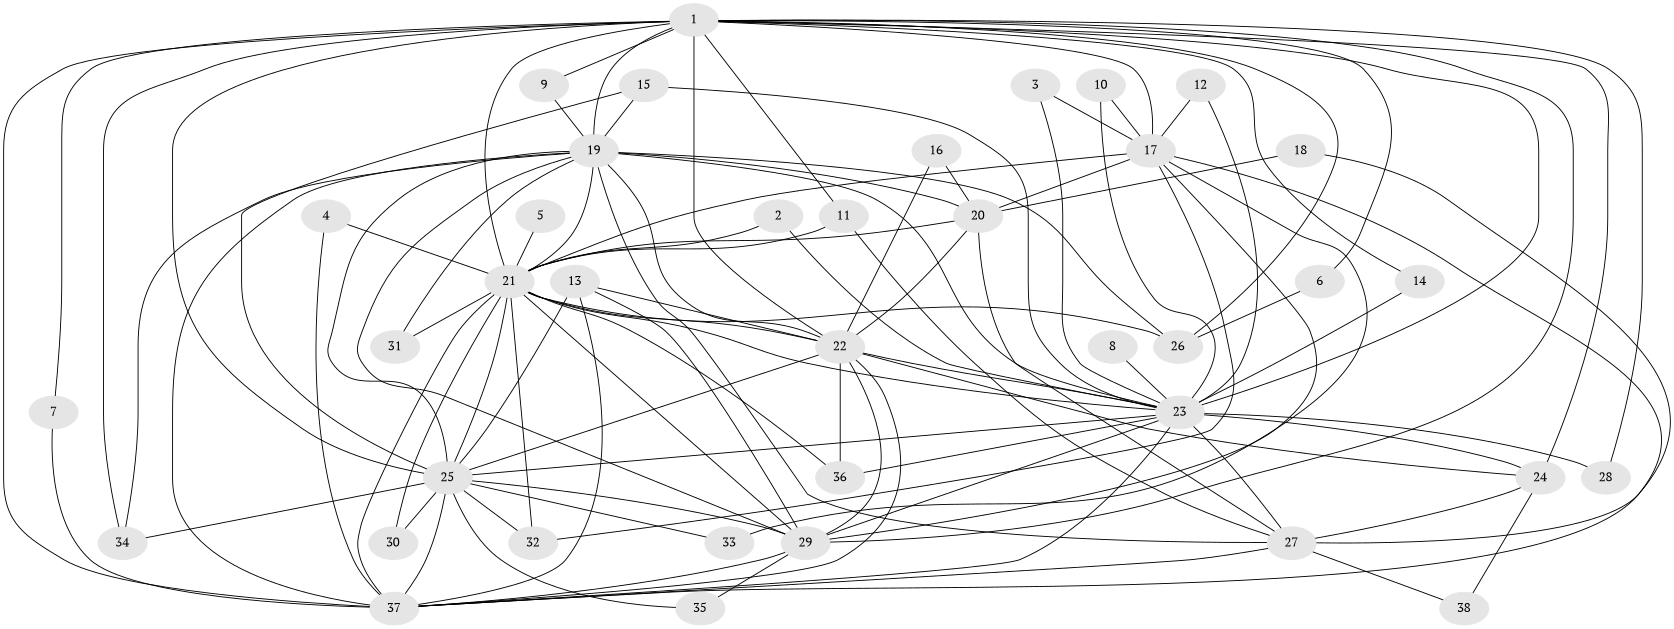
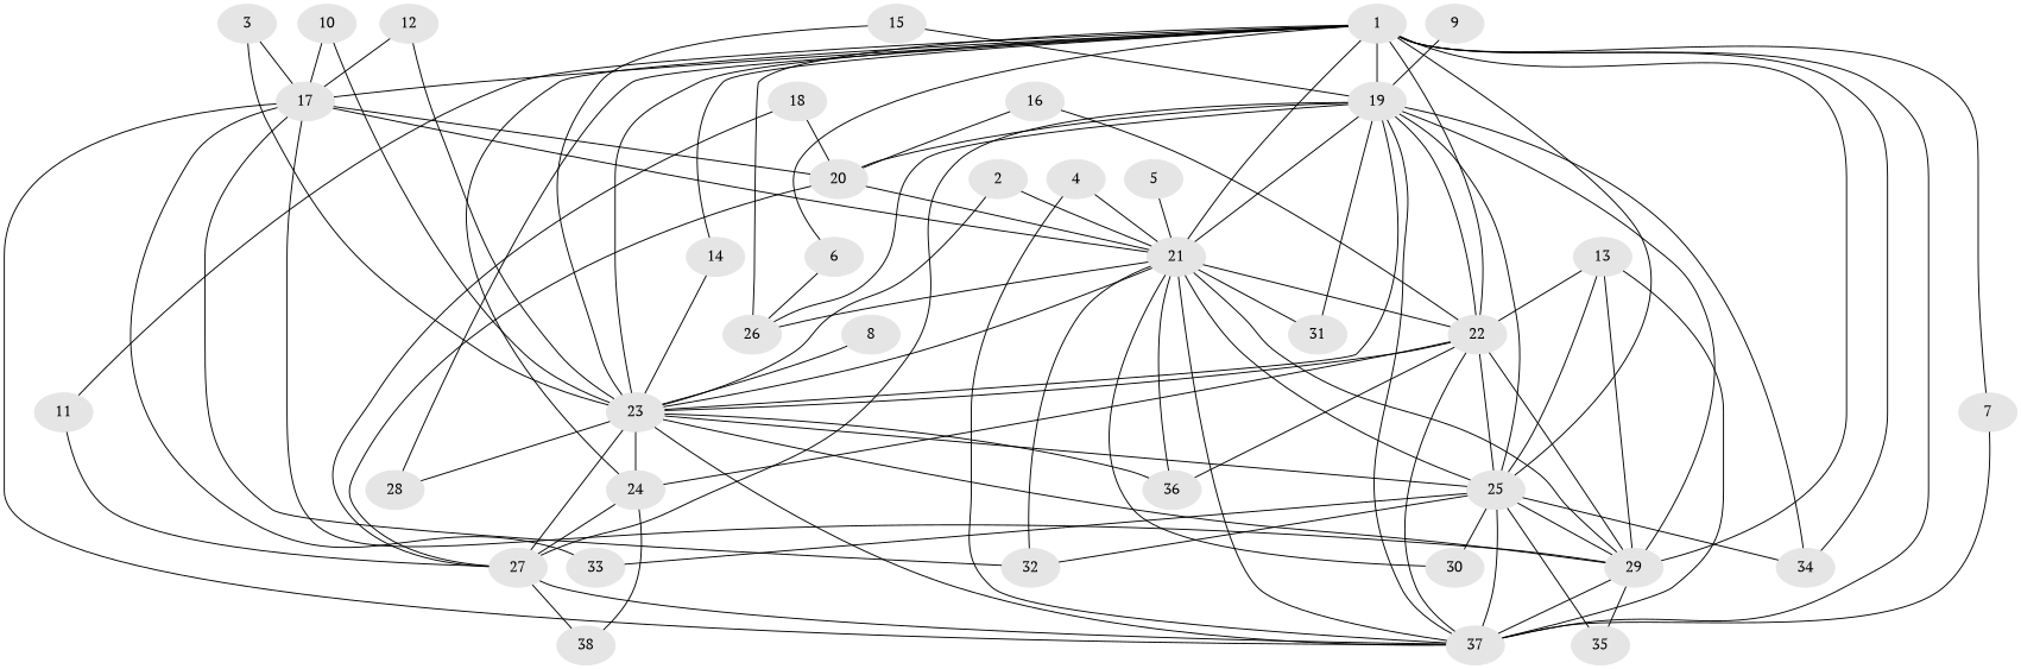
  graph {
    fontname="PT Serif"
    node [color=gray90 fontname="PT Serif" style=filled]
    edge [fontname="PT Serif" weight=1.0]
    1
    6
    7
    9
    11
    14
    17
    19
    21
    22
    23
    24
    25
    26
    28
    29
    34
    37
    5
    27
    20
    32
    33
    31
    30
    36
    38
    35
    2
    3
    4
    8
    10
    12
    13
    15
    16
    18
    1 -- 6
    1 -- 7
-   1 -- 9
    1 -- 11
    1 -- 14
    1 -- 17 [weight=2.0]
    1 -- 19 [weight=3.0]
    1 -- 21 [weight=3.0]
    1 -- 22 [weight=3.0]
    1 -- 23 [weight=5.0]
    1 -- 24
    1 -- 25 [weight=4.0]
    1 -- 26
    1 -- 28
    1 -- 29 [weight=4.0]
    1 -- 34
    1 -- 37 [weight=3.0]
    6 -- 26
    7 -- 37
    9 -- 19
-   11 -- 21
    11 -- 27
    14 -- 23
    17 -- 21
    17 -- 29
    17 -- 37
    17 -- 20
    17 -- 32
    17 -- 33
    19 -- 21
    19 -- 22 [weight=2.0]
    19 -- 23 [weight=2.0]
    19 -- 25
    19 -- 26
    19 -- 29
    19 -- 34
    19 -- 37 [weight=2.0]
    19 -- 27
    19 -- 20
    19 -- 31
    21 -- 22 [weight=4.0]
    21 -- 23
    21 -- 25
    21 -- 26 [weight=2.0]
    21 -- 29
    21 -- 37
    21 -- 32
    21 -- 31
    21 -- 30
    21 -- 36
    22 -- 23
    22 -- 24
    22 -- 25 [weight=2.0]
    22 -- 29
    22 -- 37
    22 -- 36
    23 -- 24
    23 -- 25
    23 -- 28
    23 -- 29
    23 -- 37
    23 -- 27
    23 -- 36
    24 -- 27
    24 -- 38
    25 -- 29
    25 -- 34
    25 -- 37
    25 -- 32
    25 -- 33
    25 -- 30
    25 -- 35
    29 -- 37 [weight=2.0]
    29 -- 35
    5 -- 21
    27 -- 37
    27 -- 38
    20 -- 21
-   20 -- 22
    20 -- 27
    2 -- 21
    2 -- 23
    3 -- 17
    3 -- 23
    4 -- 21
    4 -- 37
    8 -- 23
    10 -- 17
    10 -- 23
    12 -- 17
    12 -- 23
    13 -- 22
    13 -- 25
    13 -- 29
    13 -- 37
    15 -- 19
    15 -- 23
-   15 -- 25
    16 -- 22
    16 -- 20
    18 -- 27
    18 -- 20
  }
